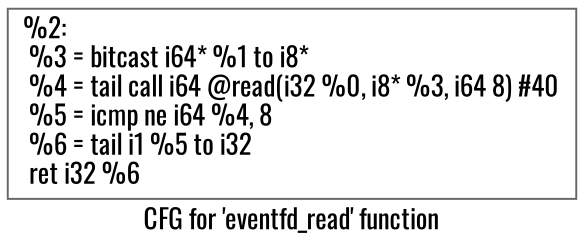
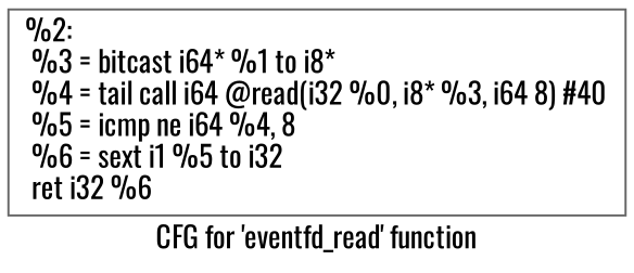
  digraph {
    label="CFG for 'eventfd_read' function"
    rankdir=LR
    fontname=Oswald
-   n1 [label="{%2:\l  %3 = bitcast i64* %1 to i8*\l  %4 = tail call i64 @read(i32 %0, i8* %3, i64 8) #40\l  %5 = icmp ne i64 %4, 8\l  %6 = tail i1 %5 to i32\l  ret i32 %6\l}" shape=record color=gray40 fontname=Oswald]
+   n1 [label="{%2:\l  %3 = bitcast i64* %1 to i8*\l  %4 = tail call i64 @read(i32 %0, i8* %3, i64 8) #40\l  %5 = icmp ne i64 %4, 8\l  %6 = sext i1 %5 to i32\l  ret i32 %6\l}" shape=record color=gray40 fontname=Oswald]
  }
